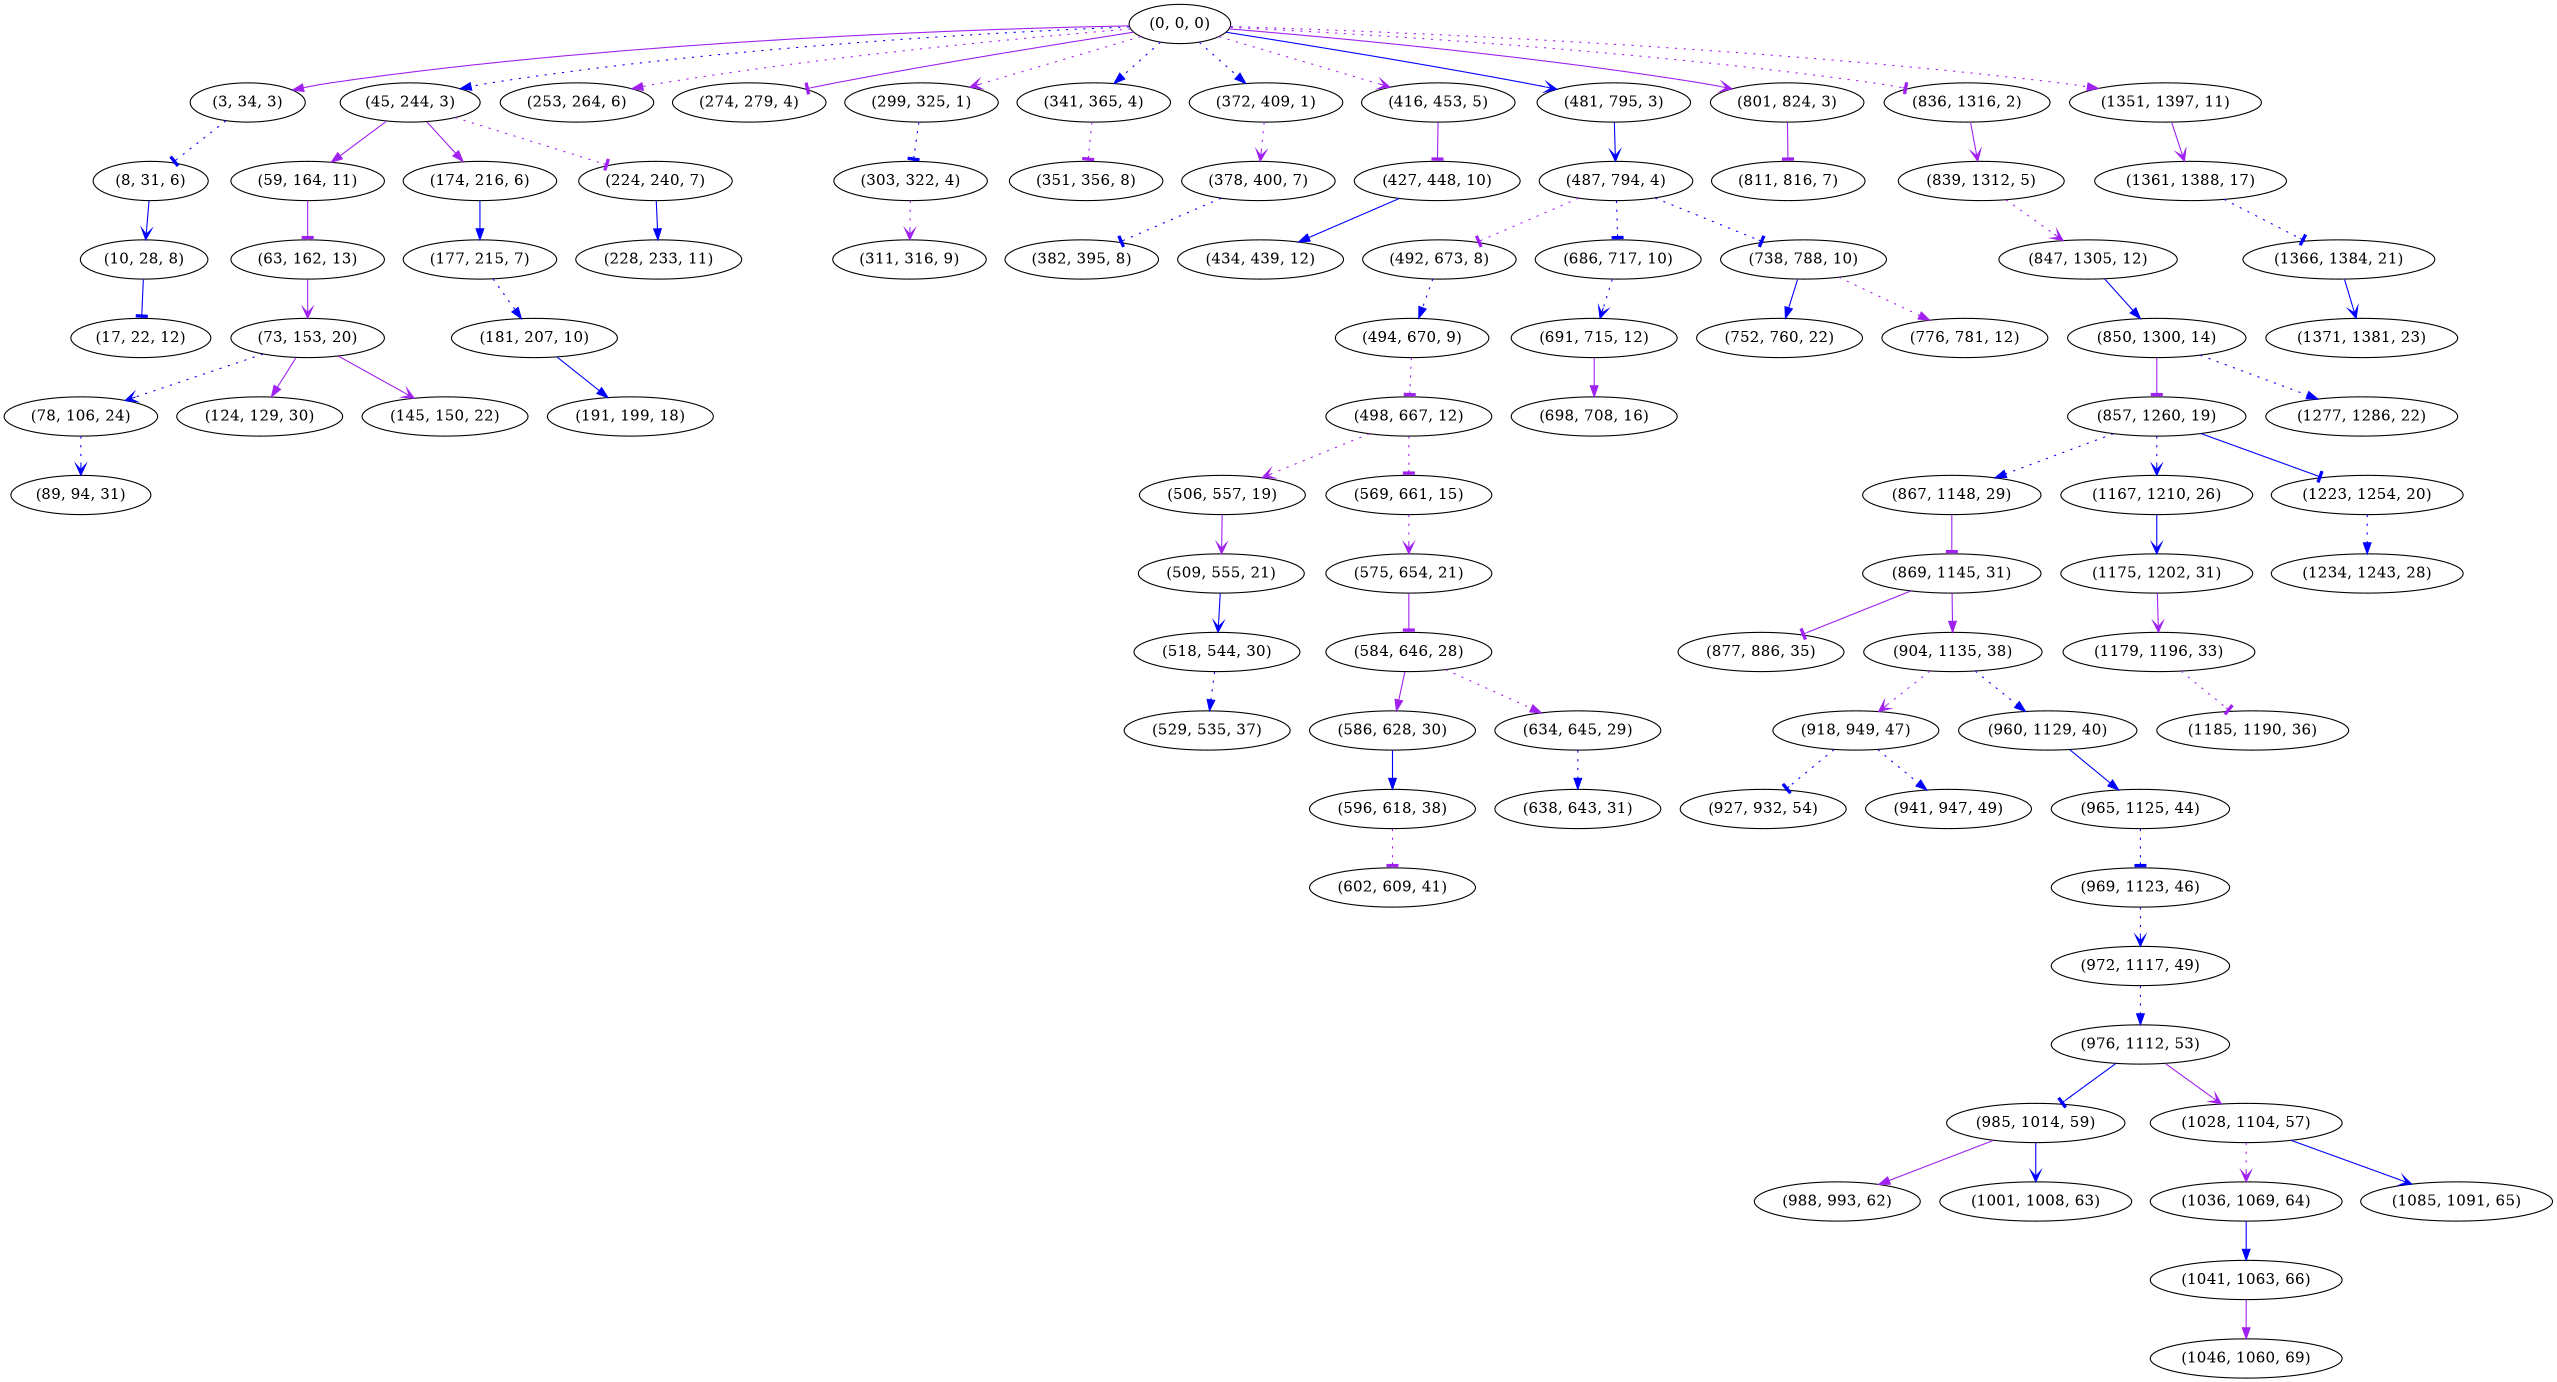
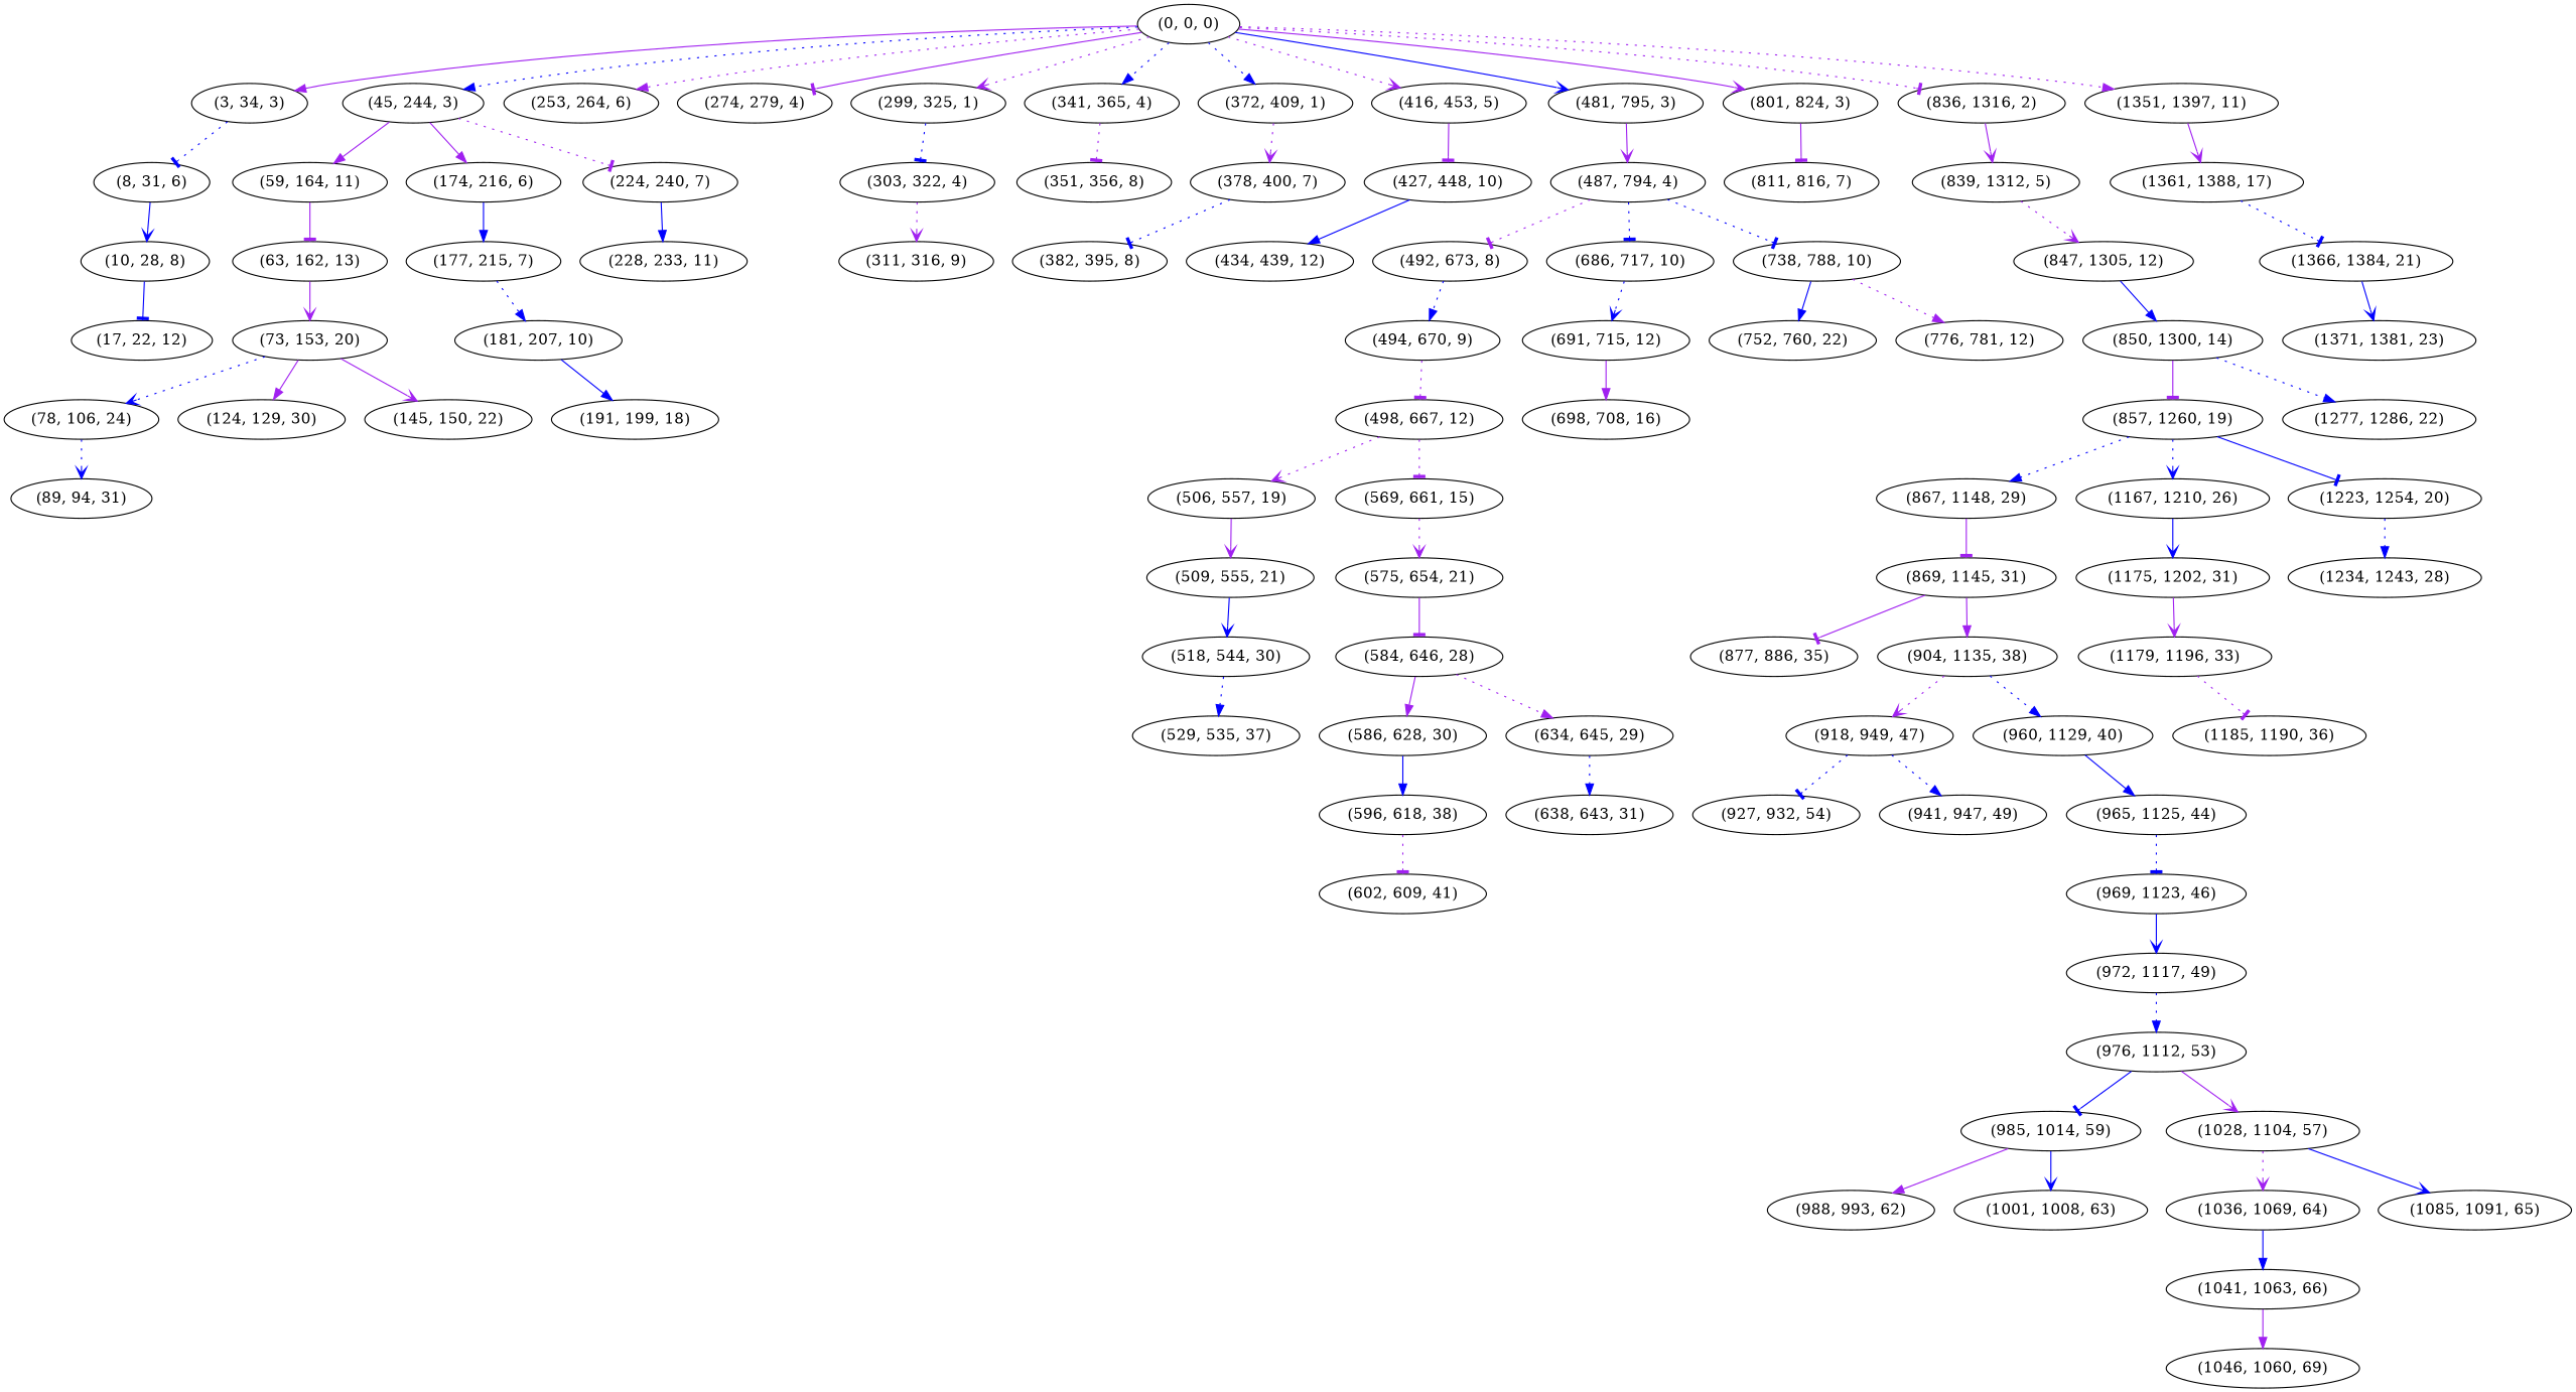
  digraph {
    edge [arrowhead=normal color=purple style=dotted]
    "(0, 0, 0)"
    "(3, 34, 3)"
    "(45, 244, 3)"
    "(253, 264, 6)"
    "(274, 279, 4)"
    "(299, 325, 1)"
    "(341, 365, 4)"
    "(372, 409, 1)"
    "(416, 453, 5)"
    "(481, 795, 3)"
    "(801, 824, 3)"
    "(836, 1316, 2)"
    "(1351, 1397, 11)"
    "(8, 31, 6)"
    "(59, 164, 11)"
    "(174, 216, 6)"
    "(224, 240, 7)"
    "(303, 322, 4)"
    "(351, 356, 8)"
    "(378, 400, 7)"
    "(427, 448, 10)"
    "(487, 794, 4)"
    "(811, 816, 7)"
    "(839, 1312, 5)"
    "(1361, 1388, 17)"
    "(10, 28, 8)"
    "(17, 22, 12)"
    "(63, 162, 13)"
    "(177, 215, 7)"
    "(228, 233, 11)"
    "(73, 153, 20)"
    "(78, 106, 24)"
    "(124, 129, 30)"
    "(145, 150, 22)"
    "(89, 94, 31)"
    "(181, 207, 10)"
    "(191, 199, 18)"
    "(311, 316, 9)"
    "(382, 395, 8)"
    "(434, 439, 12)"
    "(492, 673, 8)"
    "(686, 717, 10)"
    "(738, 788, 10)"
    "(494, 670, 9)"
    "(691, 715, 12)"
    "(752, 760, 22)"
    "(776, 781, 12)"
    "(498, 667, 12)"
    "(506, 557, 19)"
    "(569, 661, 15)"
    "(509, 555, 21)"
    "(575, 654, 21)"
    "(518, 544, 30)"
    "(529, 535, 37)"
    "(584, 646, 28)"
    "(586, 628, 30)"
    "(634, 645, 29)"
    "(596, 618, 38)"
    "(638, 643, 31)"
    "(602, 609, 41)"
    "(698, 708, 16)"
    "(847, 1305, 12)"
    "(850, 1300, 14)"
    "(857, 1260, 19)"
    "(1277, 1286, 22)"
    "(867, 1148, 29)"
    "(1167, 1210, 26)"
    "(1223, 1254, 20)"
    "(869, 1145, 31)"
    "(1175, 1202, 31)"
    "(1234, 1243, 28)"
    "(877, 886, 35)"
    "(904, 1135, 38)"
    "(918, 949, 47)"
    "(960, 1129, 40)"
    "(927, 932, 54)"
    "(941, 947, 49)"
    "(965, 1125, 44)"
    "(969, 1123, 46)"
    "(972, 1117, 49)"
    "(976, 1112, 53)"
    "(985, 1014, 59)"
    "(1028, 1104, 57)"
    "(988, 993, 62)"
    "(1001, 1008, 63)"
    "(1036, 1069, 64)"
    "(1085, 1091, 65)"
    "(1041, 1063, 66)"
    "(1046, 1060, 69)"
    "(1179, 1196, 33)"
    "(1185, 1190, 36)"
    "(1366, 1384, 21)"
    "(1371, 1381, 23)"
    "(0, 0, 0)" -> "(3, 34, 3)" [style=solid]
    "(0, 0, 0)" -> "(45, 244, 3)" [color=blue]
    "(0, 0, 0)" -> "(253, 264, 6)"
    "(0, 0, 0)" -> "(274, 279, 4)" [arrowhead=tee style=solid]
    "(0, 0, 0)" -> "(299, 325, 1)" [arrowhead=vee]
    "(0, 0, 0)" -> "(341, 365, 4)" [color=blue]
    "(0, 0, 0)" -> "(372, 409, 1)" [color=blue]
    "(0, 0, 0)" -> "(416, 453, 5)" [arrowhead=vee]
    "(0, 0, 0)" -> "(481, 795, 3)" [arrowhead=vee color=blue style=solid]
    "(0, 0, 0)" -> "(801, 824, 3)" [arrowhead=vee style=solid]
    "(0, 0, 0)" -> "(836, 1316, 2)" [arrowhead=tee]
    "(0, 0, 0)" -> "(1351, 1397, 11)"
    "(3, 34, 3)" -> "(8, 31, 6)" [arrowhead=tee color=blue]
    "(45, 244, 3)" -> "(59, 164, 11)" [style=solid]
    "(45, 244, 3)" -> "(174, 216, 6)" [style=solid]
    "(45, 244, 3)" -> "(224, 240, 7)" [arrowhead=tee]
    "(299, 325, 1)" -> "(303, 322, 4)" [arrowhead=tee color=blue]
    "(341, 365, 4)" -> "(351, 356, 8)" [arrowhead=tee]
    "(372, 409, 1)" -> "(378, 400, 7)" [arrowhead=vee]
    "(416, 453, 5)" -> "(427, 448, 10)" [arrowhead=tee style=solid]
-   "(481, 795, 3)" -> "(487, 794, 4)" [arrowhead=vee color=blue style=solid]
+   "(481, 795, 3)" -> "(487, 794, 4)" [arrowhead=vee style=solid]
    "(801, 824, 3)" -> "(811, 816, 7)" [arrowhead=tee style=solid]
    "(836, 1316, 2)" -> "(839, 1312, 5)" [arrowhead=vee style=solid]
    "(1351, 1397, 11)" -> "(1361, 1388, 17)" [arrowhead=vee style=solid]
    "(8, 31, 6)" -> "(10, 28, 8)" [arrowhead=vee color=blue style=solid]
    "(59, 164, 11)" -> "(63, 162, 13)" [arrowhead=tee style=solid]
    "(174, 216, 6)" -> "(177, 215, 7)" [color=blue style=solid]
    "(224, 240, 7)" -> "(228, 233, 11)" [color=blue style=solid]
    "(303, 322, 4)" -> "(311, 316, 9)" [arrowhead=vee]
    "(378, 400, 7)" -> "(382, 395, 8)" [arrowhead=tee color=blue]
    "(427, 448, 10)" -> "(434, 439, 12)" [color=blue style=solid]
    "(487, 794, 4)" -> "(492, 673, 8)" [arrowhead=tee]
    "(487, 794, 4)" -> "(686, 717, 10)" [arrowhead=tee color=blue]
    "(487, 794, 4)" -> "(738, 788, 10)" [arrowhead=tee color=blue]
    "(839, 1312, 5)" -> "(847, 1305, 12)" [arrowhead=vee]
    "(1361, 1388, 17)" -> "(1366, 1384, 21)" [arrowhead=tee color=blue]
    "(10, 28, 8)" -> "(17, 22, 12)" [arrowhead=tee color=blue style=solid]
    "(63, 162, 13)" -> "(73, 153, 20)" [arrowhead=vee style=solid]
    "(177, 215, 7)" -> "(181, 207, 10)" [color=blue]
    "(73, 153, 20)" -> "(78, 106, 24)" [arrowhead=vee color=blue]
    "(73, 153, 20)" -> "(124, 129, 30)" [style=solid]
    "(73, 153, 20)" -> "(145, 150, 22)" [arrowhead=vee style=solid]
    "(78, 106, 24)" -> "(89, 94, 31)" [arrowhead=vee color=blue]
    "(181, 207, 10)" -> "(191, 199, 18)" [color=blue style=solid]
    "(492, 673, 8)" -> "(494, 670, 9)" [color=blue]
    "(686, 717, 10)" -> "(691, 715, 12)" [arrowhead=vee color=blue]
    "(738, 788, 10)" -> "(752, 760, 22)" [color=blue style=solid]
    "(738, 788, 10)" -> "(776, 781, 12)"
    "(494, 670, 9)" -> "(498, 667, 12)" [arrowhead=tee]
    "(691, 715, 12)" -> "(698, 708, 16)" [style=solid]
    "(498, 667, 12)" -> "(506, 557, 19)" [arrowhead=vee]
    "(498, 667, 12)" -> "(569, 661, 15)" [arrowhead=tee]
    "(506, 557, 19)" -> "(509, 555, 21)" [arrowhead=vee style=solid]
    "(569, 661, 15)" -> "(575, 654, 21)" [arrowhead=vee]
    "(509, 555, 21)" -> "(518, 544, 30)" [arrowhead=vee color=blue style=solid]
    "(575, 654, 21)" -> "(584, 646, 28)" [arrowhead=tee style=solid]
    "(518, 544, 30)" -> "(529, 535, 37)" [color=blue]
    "(584, 646, 28)" -> "(586, 628, 30)" [style=solid]
    "(584, 646, 28)" -> "(634, 645, 29)"
    "(586, 628, 30)" -> "(596, 618, 38)" [color=blue style=solid]
    "(634, 645, 29)" -> "(638, 643, 31)" [color=blue]
    "(596, 618, 38)" -> "(602, 609, 41)" [arrowhead=tee]
    "(847, 1305, 12)" -> "(850, 1300, 14)" [color=blue style=solid]
    "(850, 1300, 14)" -> "(857, 1260, 19)" [arrowhead=tee style=solid]
    "(850, 1300, 14)" -> "(1277, 1286, 22)" [color=blue]
    "(857, 1260, 19)" -> "(867, 1148, 29)" [color=blue]
    "(857, 1260, 19)" -> "(1167, 1210, 26)" [arrowhead=vee color=blue]
    "(857, 1260, 19)" -> "(1223, 1254, 20)" [arrowhead=tee color=blue style=solid]
    "(867, 1148, 29)" -> "(869, 1145, 31)" [arrowhead=tee style=solid]
    "(1167, 1210, 26)" -> "(1175, 1202, 31)" [arrowhead=vee color=blue style=solid]
    "(1223, 1254, 20)" -> "(1234, 1243, 28)" [color=blue]
    "(869, 1145, 31)" -> "(877, 886, 35)" [arrowhead=tee style=solid]
    "(869, 1145, 31)" -> "(904, 1135, 38)" [style=solid]
    "(1175, 1202, 31)" -> "(1179, 1196, 33)" [arrowhead=vee style=solid]
    "(904, 1135, 38)" -> "(918, 949, 47)" [arrowhead=vee]
    "(904, 1135, 38)" -> "(960, 1129, 40)" [color=blue]
    "(918, 949, 47)" -> "(927, 932, 54)" [arrowhead=tee color=blue]
    "(918, 949, 47)" -> "(941, 947, 49)" [color=blue]
    "(960, 1129, 40)" -> "(965, 1125, 44)" [color=blue style=solid]
    "(965, 1125, 44)" -> "(969, 1123, 46)" [arrowhead=tee color=blue]
-   "(969, 1123, 46)" -> "(972, 1117, 49)" [arrowhead=vee color=blue]
+   "(969, 1123, 46)" -> "(972, 1117, 49)" [arrowhead=vee color=blue style=solid]
    "(972, 1117, 49)" -> "(976, 1112, 53)" [color=blue]
    "(976, 1112, 53)" -> "(985, 1014, 59)" [arrowhead=tee color=blue style=solid]
    "(976, 1112, 53)" -> "(1028, 1104, 57)" [arrowhead=vee style=solid]
    "(985, 1014, 59)" -> "(988, 993, 62)" [style=solid]
    "(985, 1014, 59)" -> "(1001, 1008, 63)" [arrowhead=vee color=blue style=solid]
    "(1028, 1104, 57)" -> "(1036, 1069, 64)" [arrowhead=vee]
    "(1028, 1104, 57)" -> "(1085, 1091, 65)" [arrowhead=vee color=blue style=solid]
    "(1036, 1069, 64)" -> "(1041, 1063, 66)" [color=blue style=solid]
    "(1041, 1063, 66)" -> "(1046, 1060, 69)" [style=solid]
    "(1179, 1196, 33)" -> "(1185, 1190, 36)" [arrowhead=tee]
    "(1366, 1384, 21)" -> "(1371, 1381, 23)" [arrowhead=vee color=blue style=solid]
  }
